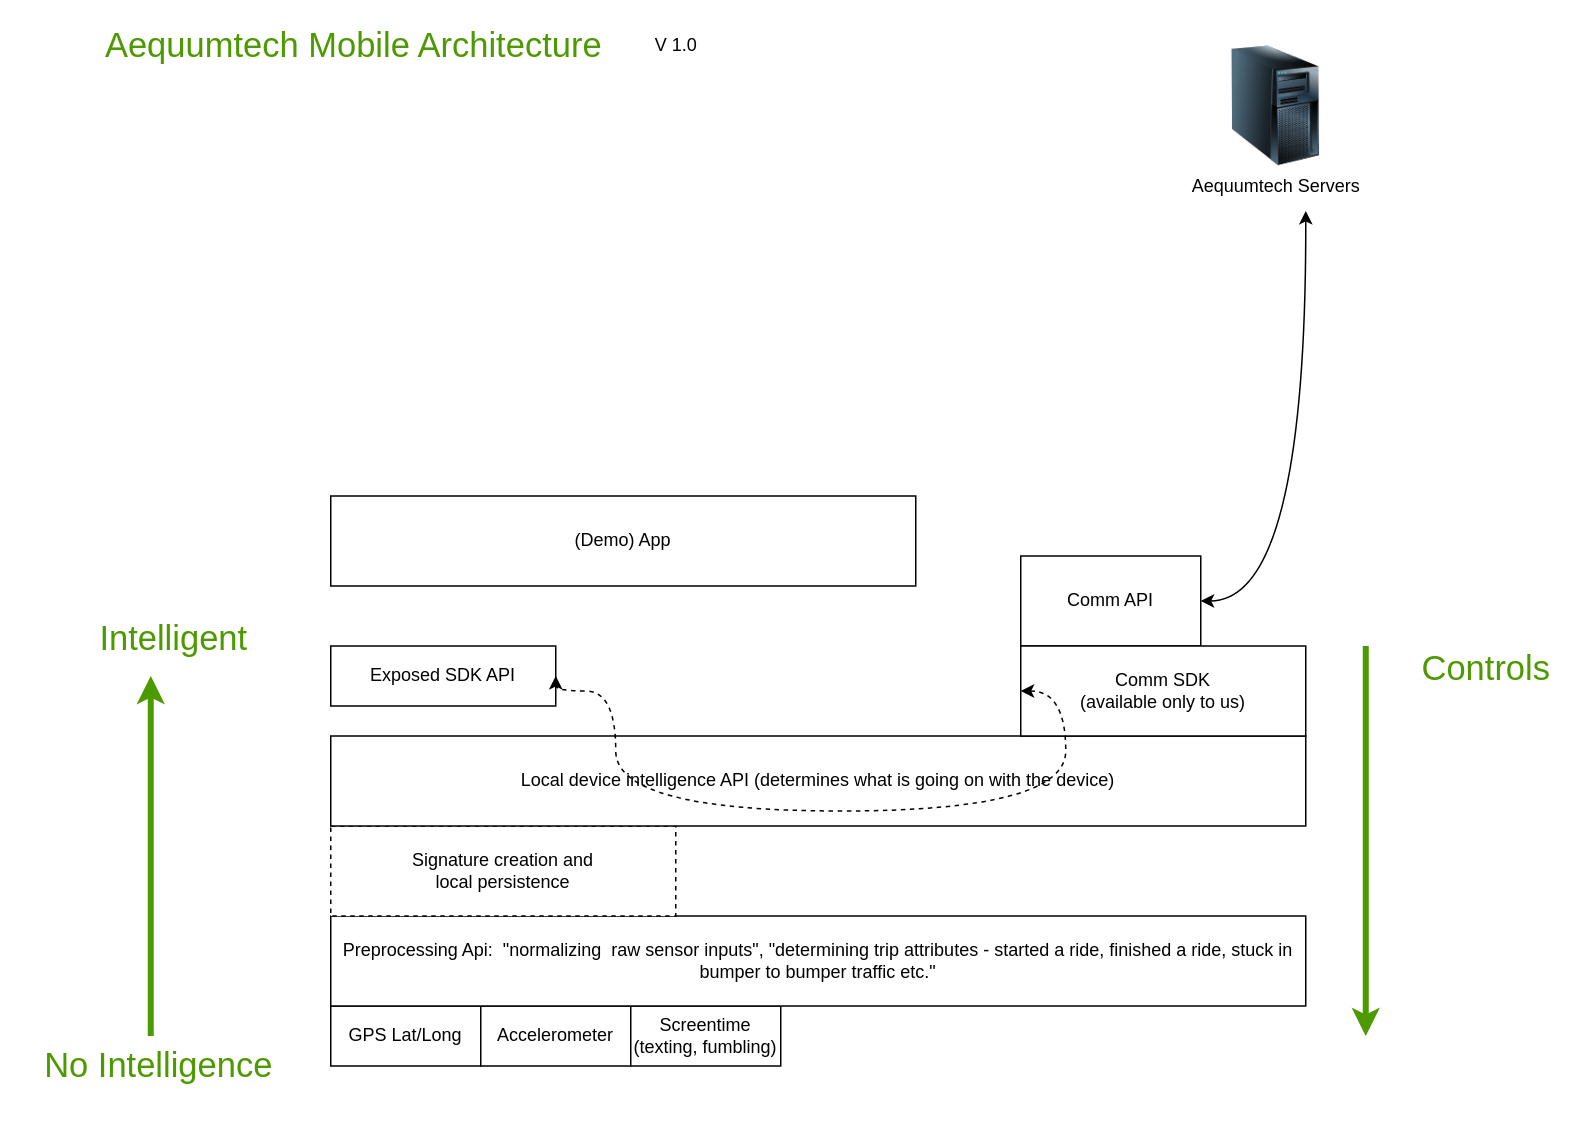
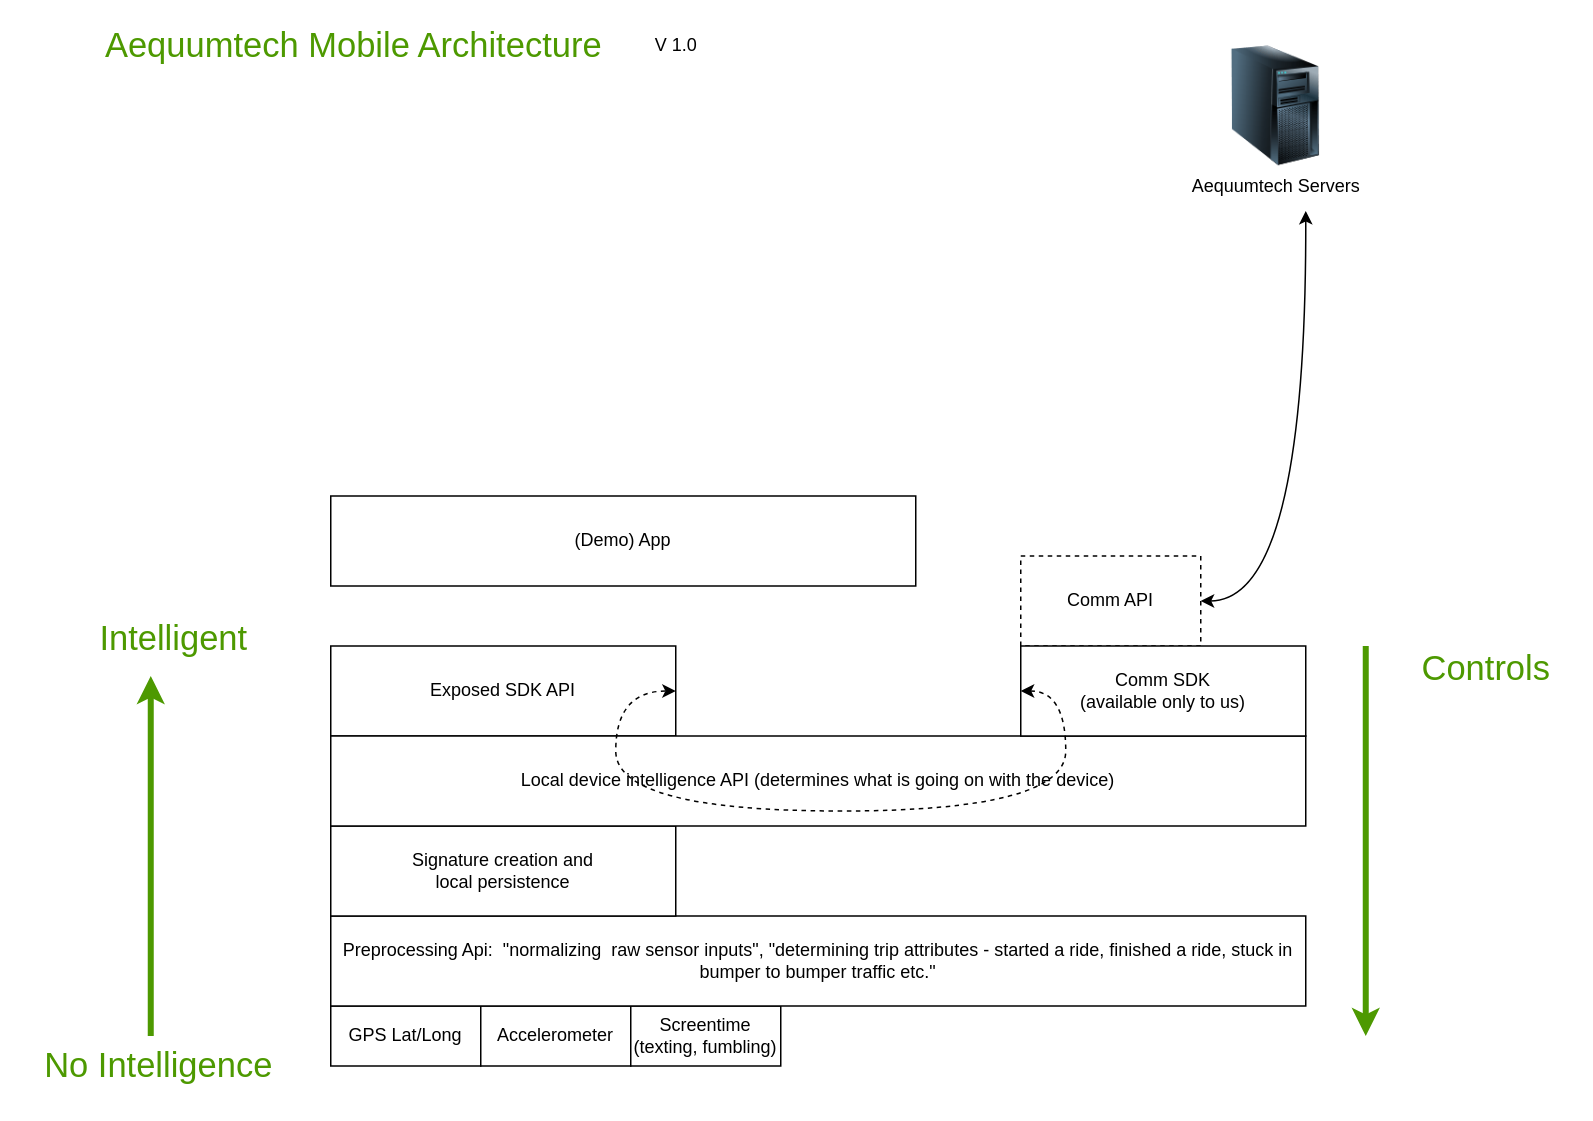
  <mxCell id="0" />
  <mxCell id="1" parent="0" />
  <mxCell id="2" value="GPS Lat/Long" style="rounded=0;whiteSpace=wrap;html=1;" parent="1" vertex="1"><mxGeometry x="220" y="670" width="100" height="40" as="geometry" /></mxCell>
  <mxCell id="3" value="Accelerometer" style="rounded=0;whiteSpace=wrap;html=1;" parent="1" vertex="1"><mxGeometry x="320" y="670" width="100" height="40" as="geometry" /></mxCell>
  <mxCell id="4" value="Screentime&lt;br&gt;(texting, fumbling)" style="rounded=0;whiteSpace=wrap;html=1;" parent="1" vertex="1"><mxGeometry x="420" y="670" width="100" height="40" as="geometry" /></mxCell>
  <mxCell id="5" value="Preprocessing Api: &amp;nbsp;&quot;normalizing &amp;nbsp;raw sensor inputs&quot;, &quot;determining trip attributes - started a ride, finished a ride, stuck in bumper to bumper traffic etc.&quot;" style="rounded=0;whiteSpace=wrap;html=1;" parent="1" vertex="1"><mxGeometry x="220" y="610" width="650" height="60" as="geometry" /></mxCell>
- <mxCell id="6" value="Signature creation and &lt;br&gt;local persistence" style="rounded=0;whiteSpace=wrap;html=1;dashed=1;" parent="1" vertex="1"><mxGeometry x="220" y="550" width="230" height="60" as="geometry" /></mxCell>
- <mxCell id="7" value="Comm API" style="rounded=0;whiteSpace=wrap;html=1;" parent="1" vertex="1"><mxGeometry x="680" y="370" width="120" height="60" as="geometry" /></mxCell>
- <mxCell id="8" value="Exposed SDK API" style="rounded=0;whiteSpace=wrap;html=1;" parent="1" vertex="1"><mxGeometry x="220" y="430" width="150" height="40" as="geometry" /></mxCell>
+ <mxCell id="6" value="Signature creation and &lt;br&gt;local persistence" style="rounded=0;whiteSpace=wrap;html=1;" parent="1" vertex="1"><mxGeometry x="220" y="550" width="230" height="60" as="geometry" /></mxCell>
+ <mxCell id="7" value="Comm API" style="rounded=0;whiteSpace=wrap;html=1;dashed=1;" parent="1" vertex="1"><mxGeometry x="680" y="370" width="120" height="60" as="geometry" /></mxCell>
+ <mxCell id="8" value="Exposed SDK API" style="rounded=0;whiteSpace=wrap;html=1;" parent="1" vertex="1"><mxGeometry x="220" y="430" width="230" height="60" as="geometry" /></mxCell>
  <mxCell id="9" value="Local device intelligence API (determines what is going on with the device)" style="rounded=0;whiteSpace=wrap;html=1;" parent="1" vertex="1"><mxGeometry x="220" y="490" width="650" height="60" as="geometry" /></mxCell>
  <mxCell id="10" value="(Demo) App" style="rounded=0;whiteSpace=wrap;html=1;" parent="1" vertex="1"><mxGeometry x="220" y="330" width="390" height="60" as="geometry" /></mxCell>
  <mxCell id="11" value="Aequumtech Servers" style="image;html=1;labelBackgroundColor=#ffffff;image=img/lib/clip_art/computers/Server_Tower_128x128.png" parent="1" vertex="1"><mxGeometry x="810" y="30" width="80" height="80" as="geometry" /></mxCell>
  <mxCell id="12" style="edgeStyle=orthogonalEdgeStyle;curved=1;rounded=0;orthogonalLoop=1;jettySize=auto;html=1;startArrow=classic;startFill=1;" parent="1" source="7" edge="1"><mxGeometry relative="1" as="geometry"><mxPoint x="870" y="140" as="targetPoint" /></mxGeometry></mxCell>
  <mxCell id="13" value="Comm SDK&lt;br&gt;(available only to us)" style="rounded=0;whiteSpace=wrap;html=1;" parent="1" vertex="1"><mxGeometry x="680" y="430" width="190" height="60" as="geometry" /></mxCell>
  <mxCell id="14" value="Aequumtech Mobile Architecture" style="text;html=1;resizable=0;autosize=1;align=center;verticalAlign=middle;points=[];fillColor=none;strokeColor=none;rounded=0;fontSize=23;fontColor=#4D9900;" parent="1" vertex="1"><mxGeometry x="140" y="20" width="190" height="20" as="geometry" /></mxCell>
  <mxCell id="15" value="" style="endArrow=classic;html=1;fontSize=23;fontColor=#4D9900;verticalAlign=middle;horizontal=0;endSize=6;targetPerimeterSpacing=0;strokeWidth=4;strokeColor=#4D9900;" parent="1" edge="1"><mxGeometry width="50" height="50" relative="1" as="geometry"><mxPoint x="100" y="690" as="sourcePoint" /><mxPoint x="100" y="450" as="targetPoint" /></mxGeometry></mxCell>
  <mxCell id="16" value="No Intelligence" style="text;html=1;resizable=0;autosize=1;align=center;verticalAlign=middle;points=[];fillColor=none;strokeColor=none;rounded=0;fontSize=23;fontColor=#4D9900;" parent="1" vertex="1"><mxGeometry x="20" y="695" width="170" height="30" as="geometry" /></mxCell>
  <mxCell id="17" value="Intelligent" style="text;html=1;resizable=0;autosize=1;align=center;verticalAlign=middle;points=[];fillColor=none;strokeColor=none;rounded=0;fontSize=23;fontColor=#4D9900;" parent="1" vertex="1"><mxGeometry x="60" y="410" width="110" height="30" as="geometry" /></mxCell>
  <mxCell id="18" value="" style="endArrow=classic;html=1;fontSize=23;fontColor=#4D9900;verticalAlign=middle;horizontal=0;endSize=6;targetPerimeterSpacing=0;strokeWidth=4;strokeColor=#4D9900;" parent="1" edge="1"><mxGeometry width="50" height="50" relative="1" as="geometry"><mxPoint x="910" y="430" as="sourcePoint" /><mxPoint x="910" y="690" as="targetPoint" /></mxGeometry></mxCell>
  <mxCell id="19" value="Controls" style="text;html=1;resizable=0;autosize=1;align=center;verticalAlign=middle;points=[];fillColor=none;strokeColor=none;rounded=0;fontSize=23;fontColor=#4D9900;" parent="1" vertex="1"><mxGeometry x="940" y="430" width="100" height="30" as="geometry" /></mxCell>
  <mxCell id="20" style="edgeStyle=orthogonalEdgeStyle;curved=1;rounded=0;orthogonalLoop=1;jettySize=auto;html=1;exitX=0;exitY=0.5;exitDx=0;exitDy=0;entryX=1;entryY=0.5;entryDx=0;entryDy=0;startArrow=classic;startFill=1;dashed=1;" parent="1" source="13" target="8" edge="1"><mxGeometry relative="1" as="geometry"><Array as="points"><mxPoint x="710" y="460" /><mxPoint x="710" y="540" /><mxPoint x="410" y="540" /><mxPoint x="410" y="460" /></Array></mxGeometry></mxCell>
  <mxCell id="21" value="V 1.0" style="text;html=1;resizable=0;autosize=1;align=center;verticalAlign=middle;points=[];fillColor=none;strokeColor=none;rounded=0;" parent="1" vertex="1"><mxGeometry x="430" y="20" width="40" height="20" as="geometry" /></mxCell>
